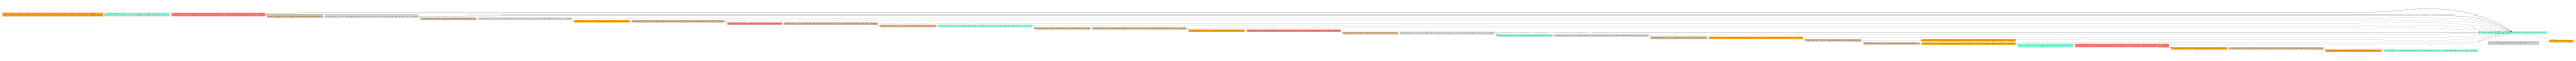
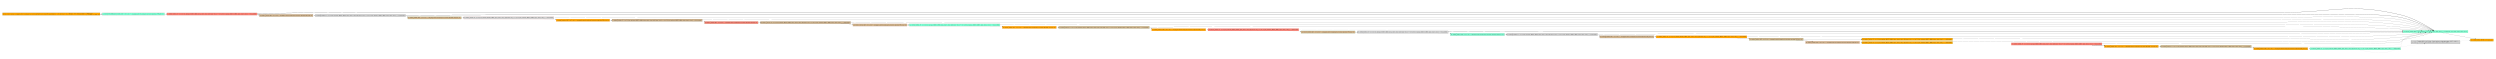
  digraph {
    fontname="Source Code Pro"
    rankdir=LR
    node [color=brown fillcolor=tan fontname="Source Code Pro" shape=record style=filled]
    edge [arrowhead=normal fontname="Source Code Pro" style=solid]
    n1 [fillcolor=aquamarine label="{0\:\ 0x0000|MTH_ENTER_BLOCK\l|0x0000: SGET  (r0 I:int) =  com.google.android.exoplayer2.extractor.mp4.Atom.TYPE_mdhd int \l}"]
    n2 [fillcolor=salmon label="{1\:\ 0x0002|0x0002: IF  (r1 I:?[int, boolean, OBJECT, ARRAY, byte, short, char] A[D('atom' int)]) == (r0 I:?[int, boolean, OBJECT, ARRAY, byte, short, char])  \-\> B:32:0x0040 \l}"]
    n3 [color=black label="{2\:\ 0x0004|0x0004: SGET  (r0 I:int) =  com.google.android.exoplayer2.extractor.mp4.Atom.TYPE_mvhd int \l}"]
    n4 [color=darkgreen fillcolor=aquamarine label="{32\:\ 0x0040|0x0040: CONST  (r0 I:?[boolean, int, float, short, byte, char]) = (1 ?[boolean, int, float, short, byte, char]) \l}"]
    n5 [color=black fillcolor=lightgrey label="{3\:\ 0x0006|0x0006: IF  (r1 I:?[int, boolean, OBJECT, ARRAY, byte, short, char] A[D('atom' int)]) == (r0 I:?[int, boolean, OBJECT, ARRAY, byte, short, char])  \-\> B:32:0x0040 \l}"]
    n6 [color=darkgreen fillcolor=orange label="{33\:\ 0x0041|0x0041: RETURN  (r0 I:boolean) \l}"]
    n7 [color=darkgreen label="{4\:\ 0x0008|0x0008: SGET  (r0 I:int) =  com.google.android.exoplayer2.extractor.mp4.Atom.TYPE_hdlr int \l}"]
    n8 [fillcolor=lightgrey label="{5\:\ 0x000a|0x000a: IF  (r1 I:?[int, boolean, OBJECT, ARRAY, byte, short, char] A[D('atom' int)]) == (r0 I:?[int, boolean, OBJECT, ARRAY, byte, short, char])  \-\> B:32:0x0040 \l}"]
    n9 [fillcolor=orange label="{6\:\ 0x000c|0x000c: SGET  (r0 I:int) =  com.google.android.exoplayer2.extractor.mp4.Atom.TYPE_stsd int \l}"]
    n10 [color=black label="{7\:\ 0x000e|0x000e: IF  (r1 I:?[int, boolean, OBJECT, ARRAY, byte, short, char] A[D('atom' int)]) == (r0 I:?[int, boolean, OBJECT, ARRAY, byte, short, char])  \-\> B:32:0x0040 \l}"]
    n11 [color=darkgreen fillcolor=salmon label="{8\:\ 0x0010|0x0010: SGET  (r0 I:int) =  com.google.android.exoplayer2.extractor.mp4.Atom.TYPE_stts int \l}"]
    n12 [color=black label="{9\:\ 0x0012|0x0012: IF  (r1 I:?[int, boolean, OBJECT, ARRAY, byte, short, char] A[D('atom' int)]) == (r0 I:?[int, boolean, OBJECT, ARRAY, byte, short, char])  \-\> B:32:0x0040 \l}"]
    n13 [label="{10\:\ 0x0014|0x0014: SGET  (r0 I:int) =  com.google.android.exoplayer2.extractor.mp4.Atom.TYPE_stss int \l}"]
    n14 [fillcolor=aquamarine label="{11\:\ 0x0016|0x0016: IF  (r1 I:?[int, boolean, OBJECT, ARRAY, byte, short, char] A[D('atom' int)]) == (r0 I:?[int, boolean, OBJECT, ARRAY, byte, short, char])  \-\> B:32:0x0040 \l}"]
-   n15 [label="{12\:\ 0x0018|0x0018: SGET  (r0 I:int) =  com.google.android.exoplayer2.extractor.mp4.Atom.TYPE_ctts int \l}"]
+   n15 [fillcolor=orange label="{12\:\ 0x0018|0x0018: SGET  (r0 I:int) =  com.google.android.exoplayer2.extractor.mp4.Atom.TYPE_ctts int \l}"]
    n16 [color=darkgreen label="{13\:\ 0x001a|0x001a: IF  (r1 I:?[int, boolean, OBJECT, ARRAY, byte, short, char] A[D('atom' int)]) == (r0 I:?[int, boolean, OBJECT, ARRAY, byte, short, char])  \-\> B:32:0x0040 \l}"]
    n17 [fillcolor=orange label="{14\:\ 0x001c|0x001c: SGET  (r0 I:int) =  com.google.android.exoplayer2.extractor.mp4.Atom.TYPE_elst int \l}"]
    n18 [fillcolor=salmon label="{15\:\ 0x001e|0x001e: IF  (r1 I:?[int, boolean, OBJECT, ARRAY, byte, short, char] A[D('atom' int)]) == (r0 I:?[int, boolean, OBJECT, ARRAY, byte, short, char])  \-\> B:32:0x0040 \l}"]
    n19 [color=darkgreen label="{16\:\ 0x0020|0x0020: SGET  (r0 I:int) =  com.google.android.exoplayer2.extractor.mp4.Atom.TYPE_stsc int \l}"]
    n20 [color=black fillcolor=lightgrey label="{17\:\ 0x0022|0x0022: IF  (r1 I:?[int, boolean, OBJECT, ARRAY, byte, short, char] A[D('atom' int)]) == (r0 I:?[int, boolean, OBJECT, ARRAY, byte, short, char])  \-\> B:32:0x0040 \l}"]
    n21 [color=black fillcolor=aquamarine label="{18\:\ 0x0024|0x0024: SGET  (r0 I:int) =  com.google.android.exoplayer2.extractor.mp4.Atom.TYPE_stsz int \l}"]
    n22 [color=black fillcolor=lightgrey label="{19\:\ 0x0026|0x0026: IF  (r1 I:?[int, boolean, OBJECT, ARRAY, byte, short, char] A[D('atom' int)]) == (r0 I:?[int, boolean, OBJECT, ARRAY, byte, short, char])  \-\> B:32:0x0040 \l}"]
    n23 [color=black label="{20\:\ 0x0028|0x0028: SGET  (r0 I:int) =  com.google.android.exoplayer2.extractor.mp4.Atom.TYPE_stz2 int \l}"]
    n24 [fillcolor=orange label="{21\:\ 0x002a|0x002a: IF  (r1 I:?[int, boolean, OBJECT, ARRAY, byte, short, char] A[D('atom' int)]) == (r0 I:?[int, boolean, OBJECT, ARRAY, byte, short, char])  \-\> B:32:0x0040 \l}"]
    n25 [color=darkgreen label="{22\:\ 0x002c|0x002c: SGET  (r0 I:int) =  com.google.android.exoplayer2.extractor.mp4.Atom.TYPE_stco int \l}"]
    n26 [color=darkgreen fillcolor=orange label="{23\:\ 0x002e|0x002e: IF  (r1 I:?[int, boolean, OBJECT, ARRAY, byte, short, char] A[D('atom' int)]) == (r0 I:?[int, boolean, OBJECT, ARRAY, byte, short, char])  \-\> B:32:0x0040 \l}"]
    n27 [label="{24\:\ 0x0030|0x0030: SGET  (r0 I:int) =  com.google.android.exoplayer2.extractor.mp4.Atom.TYPE_co64 int \l}"]
    n28 [color=darkgreen fillcolor=orange label="{25\:\ 0x0032|0x0032: IF  (r1 I:?[int, boolean, OBJECT, ARRAY, byte, short, char] A[D('atom' int)]) == (r0 I:?[int, boolean, OBJECT, ARRAY, byte, short, char])  \-\> B:32:0x0040 \l}"]
-   n29 [fillcolor=aquamarine label="{26\:\ 0x0034|0x0034: SGET  (r0 I:int) =  com.google.android.exoplayer2.extractor.mp4.Atom.TYPE_tkhd int \l}"]
    n30 [fillcolor=salmon label="{27\:\ 0x0036|0x0036: IF  (r1 I:?[int, boolean, OBJECT, ARRAY, byte, short, char] A[D('atom' int)]) == (r0 I:?[int, boolean, OBJECT, ARRAY, byte, short, char])  \-\> B:32:0x0040 \l}"]
    n31 [color=black fillcolor=orange label="{28\:\ 0x0038|0x0038: SGET  (r0 I:int) =  com.google.android.exoplayer2.extractor.mp4.Atom.TYPE_ftyp int \l}"]
    n32 [color=darkgreen label="{29\:\ 0x003a|0x003a: IF  (r1 I:?[int, boolean, OBJECT, ARRAY, byte, short, char] A[D('atom' int)]) == (r0 I:?[int, boolean, OBJECT, ARRAY, byte, short, char])  \-\> B:32:0x0040 \l}"]
    n33 [color=black fillcolor=orange label="{30\:\ 0x003c|0x003c: SGET  (r0 I:int) =  com.google.android.exoplayer2.extractor.mp4.Atom.TYPE_udta int \l}"]
    n34 [fillcolor=aquamarine label="{31\:\ 0x003e|0x003e: IF  (r1 I:?[int, boolean, OBJECT, ARRAY, byte, short, char] A[D('atom' int)]) != (r0 I:?[int, boolean, OBJECT, ARRAY, byte, short, char])  \-\> B:34:0x0042 \l}"]
    n35 [color=black fillcolor=lightgrey label="{34\:\ 0x0042|0x0042: CONST  (r0 I:?[int, float, boolean, short, byte, char, OBJECT, ARRAY]) = \l  (0 ?[int, float, boolean, short, byte, char, OBJECT, ARRAY])\l \l}"]
    n36 [color=black fillcolor=orange label="{private static boolean com.google.android.exoplayer2.extractor.mp4.Mp4Extractor.shouldParseLeafAtom((r1 I:int A[D('atom' int), IMMUTABLE_TYPE, METHOD_ARGUMENT]))  | Debug Info:\l  ?\-0x0043: r1 'atom' int\l}"]
    n1 -> n2 [arrowhead=tee]
    n2 -> n3 [style=bold]
    n2 -> n4 [style=bold]
    n3 -> n5 [style=dotted]
    n4 -> n6
    n5 -> n4 [arrowhead=tee style=bold]
    n5 -> n7 [arrowhead=tee style=dotted]
    n7 -> n8 [style=dotted]
    n8 -> n4
    n8 -> n9 [style=dotted]
    n9 -> n10
    n10 -> n4 [arrowhead=tee]
    n10 -> n11 [arrowhead=tee style=dotted]
    n11 -> n12 [arrowhead=tee]
    n12 -> n4 [arrowhead=tee]
    n12 -> n13 [arrowhead=tee]
    n13 -> n14 [style=bold]
    n14 -> n4 [arrowhead=tee]
    n14 -> n15 [arrowhead=tee style=dotted]
    n15 -> n16 [style=dotted]
    n16 -> n4
    n16 -> n17 [style=dotted]
    n17 -> n18 [arrowhead=tee style=dotted]
    n18 -> n4 [style=dotted]
    n18 -> n19 [style=dotted]
    n19 -> n20 [arrowhead=tee]
    n20 -> n4 [arrowhead=tee style=bold]
    n20 -> n21 [arrowhead=tee style=dotted]
    n21 -> n22
    n22 -> n4 [arrowhead=tee]
    n22 -> n23 [arrowhead=tee style=dotted]
    n23 -> n24
    n24 -> n4
    n24 -> n25 [arrowhead=tee]
    n25 -> n26 [style=bold]
    n25 -> n27 [arrowhead=tee]
    n26 -> n4 [arrowhead=tee]
    n27 -> n28 [arrowhead=tee style=dotted]
    n28 -> n4
-   n28 -> n29 [style=dotted]
-   n29 -> n30
    n30 -> n4
    n30 -> n31 [arrowhead=tee style=bold]
    n31 -> n32
    n32 -> n4 [style=dotted]
    n32 -> n33
    n33 -> n34 [arrowhead=tee]
    n34 -> n4 [arrowhead=tee style=dotted]
    n34 -> n35 [style=dotted]
    n35 -> n6 [style=dotted]
    n36 -> n1 [style=bold]
  }
